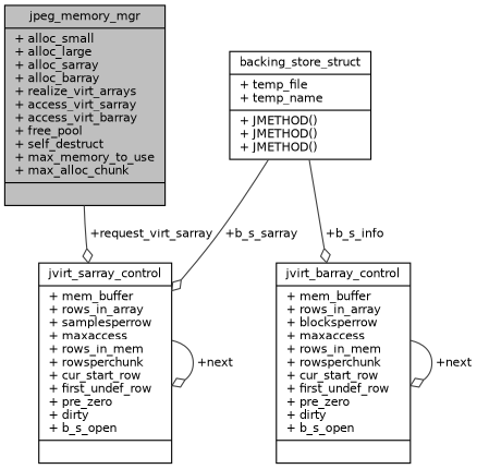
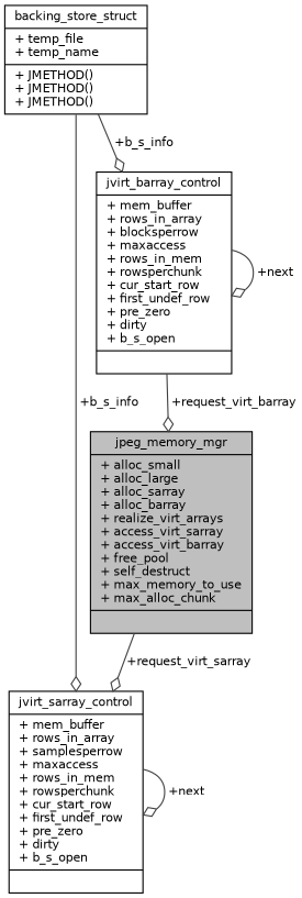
  digraph {
    node [color=black fillcolor=white fontname=Helvetica fontsize=10 shape=record style=filled]
    edge [arrowhead=odiamond color=grey25 fontname=Helvetica fontsize=10 labelfontname=Helvetica labelfontsize=10 style=solid]
    n1 [fillcolor=grey75 fontcolor=black height=0.2 label="{jpeg_memory_mgr\n|+ alloc_small\l+ alloc_large\l+ alloc_sarray\l+ alloc_barray\l+ realize_virt_arrays\l+ access_virt_sarray\l+ access_virt_barray\l+ free_pool\l+ self_destruct\l+ max_memory_to_use\l+ max_alloc_chunk\l|}" width=0.4]
    n2 [height=0.2 label="{jvirt_sarray_control\n|+ mem_buffer\l+ rows_in_array\l+ samplesperrow\l+ maxaccess\l+ rows_in_mem\l+ rowsperchunk\l+ cur_start_row\l+ first_undef_row\l+ pre_zero\l+ dirty\l+ b_s_open\l|}" width=0.4]
    n3 [height=0.2 label="{jvirt_barray_control\n|+ mem_buffer\l+ rows_in_array\l+ blocksperrow\l+ maxaccess\l+ rows_in_mem\l+ rowsperchunk\l+ cur_start_row\l+ first_undef_row\l+ pre_zero\l+ dirty\l+ b_s_open\l|}" width=0.4]
    n4 [height=0.2 label="{backing_store_struct\n|+ temp_file\l+ temp_name\l|+ JMETHOD()\l+ JMETHOD()\l+ JMETHOD()\l}" width=0.4]
    n1 -> n2 [label=" +request_virt_sarray"]
    n2 -> n2 [label=" +next"]
+   n3 -> n1 [label=" +request_virt_barray"]
    n3 -> n3 [label=" +next"]
-   n4 -> n2 [label=" +b_s_sarray"]
+   n4 -> n2 [label=" +b_s_info"]
    n4 -> n3 [label=" +b_s_info"]
  }
